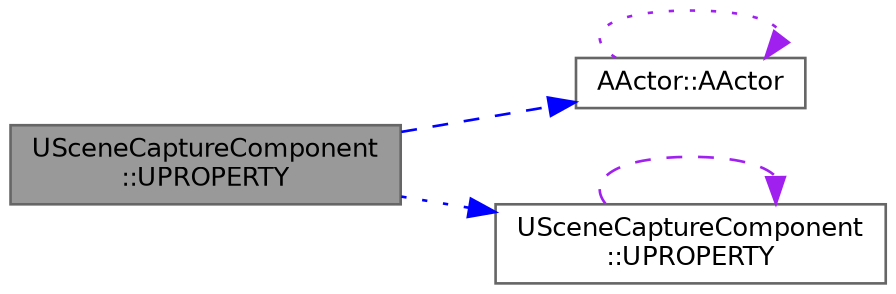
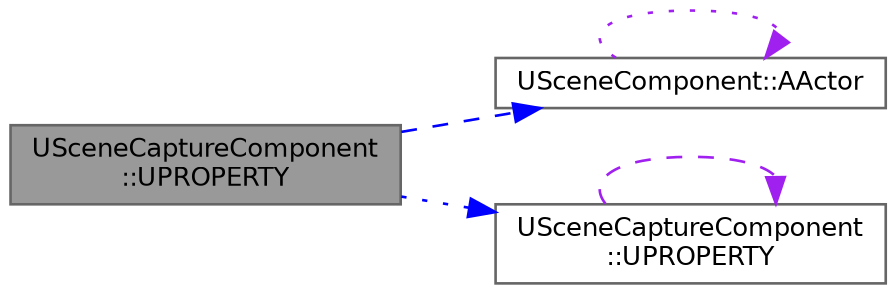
  digraph {
    rankdir=LR
    node [color=grey40 fillcolor=white fontname=Helvetica fontsize=10 shape=box style=filled]
    edge [color=blue fontname=Helvetica fontsize=10 labelfontname=Helvetica labelfontsize=10 style=dashed]
    n1 [color=gray40 fillcolor=grey60 fontcolor=black height=0.2 label="USceneCaptureComponent\l::UPROPERTY" width=0.4]
-   n2 [height=0.2 label="AActor::AActor" width=0.4]
+   n2 [height=0.2 label="USceneComponent::AActor" width=0.4]
    n3 [height=0.2 label="USceneCaptureComponent\l::UPROPERTY" width=0.4]
    n1 -> n2
    n1 -> n3 [style=dotted]
    n2 -> n2 [color=purple style=dotted]
    n3 -> n3 [color=purple]
  }
